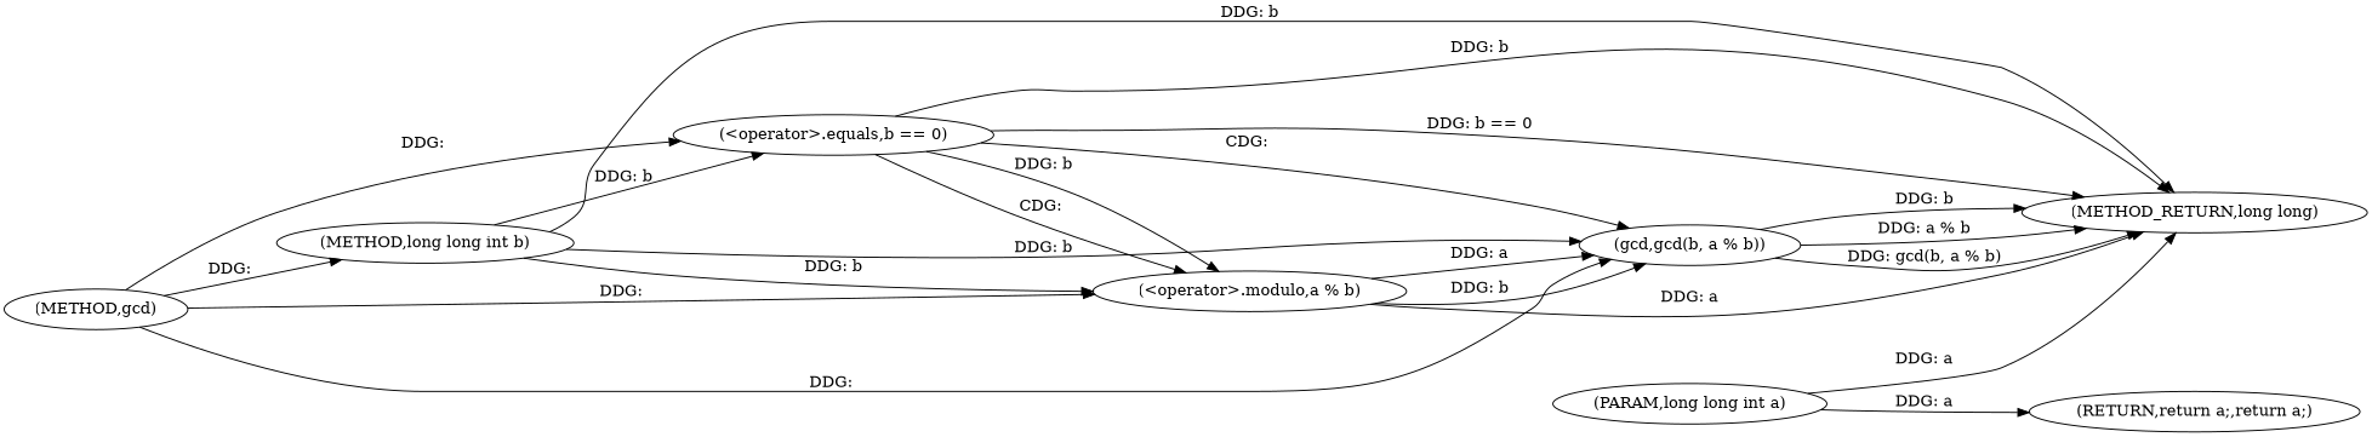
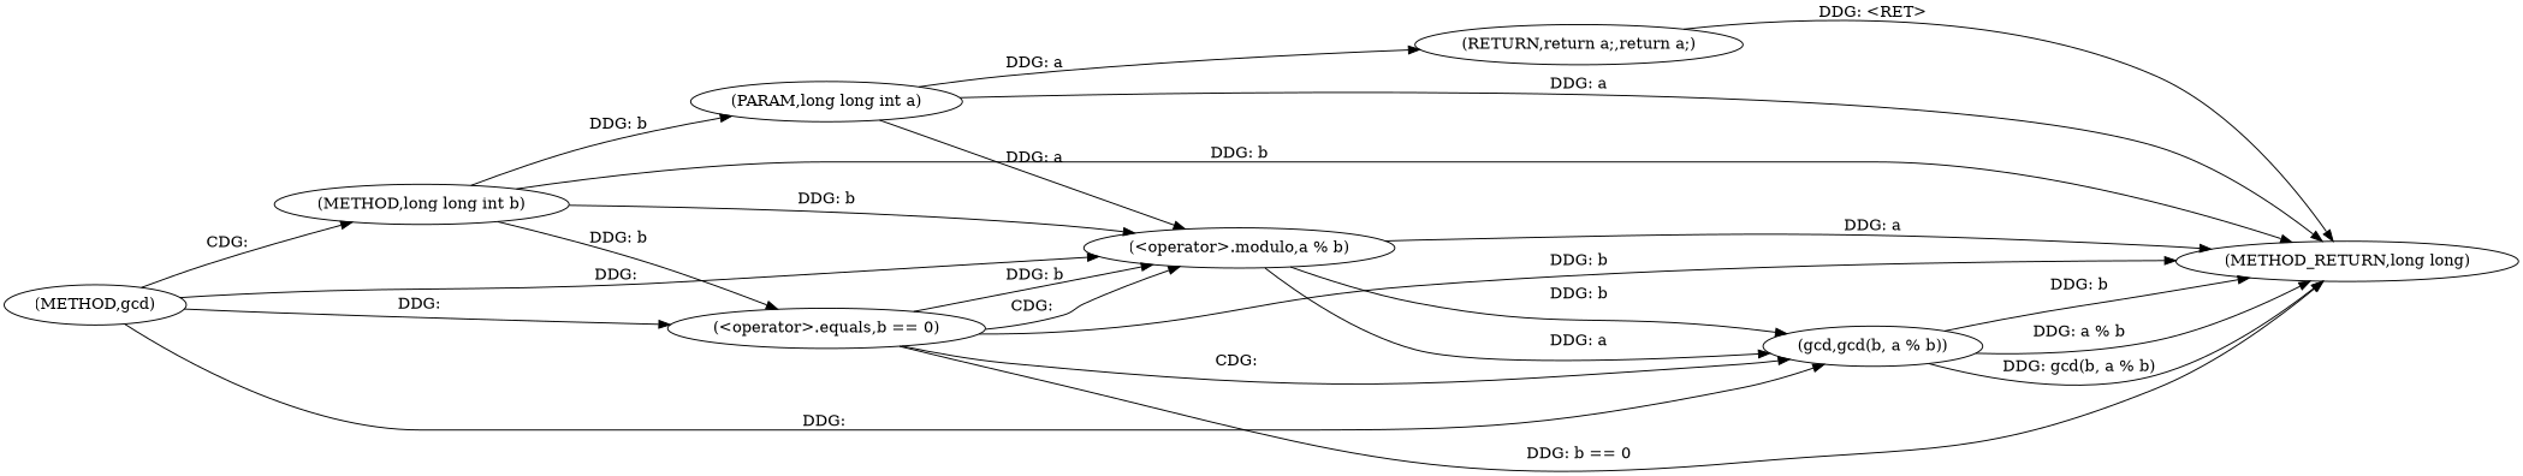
  digraph {
    rankdir=LR
    n1 [label="(METHOD,gcd)"]
    n2 [label="(METHOD,long long int b)"]
    n3 [label="(<operator>.equals,b == 0)"]
    n4 [label="(gcd,gcd(b, a % b))"]
    n5 [label="(<operator>.modulo,a % b)"]
    n6 [label="(PARAM,long long int a)"]
    n7 [label="(METHOD_RETURN,long long)"]
    n8 [label="(RETURN,return a;,return a;)"]
-   n1 -> n2 [label="DDG: "]
+   n1 -> n2 [label="CDG: "]
    n1 -> n3 [label="DDG: "]
    n1 -> n4 [label="DDG: "]
    n1 -> n5 [label="DDG: "]
    n2 -> n3 [label="DDG: b"]
-   n2 -> n4 [label="DDG: b"]
+   n2 -> n6 [label="DDG: b"]
    n2 -> n5 [label="DDG: b"]
    n2 -> n7 [label="DDG: b"]
    n3 -> n4 [label="CDG: "]
    n3 -> n5 [label="DDG: b"]
    n3 -> n5 [label="CDG: "]
    n3 -> n7 [label="DDG: b"]
    n3 -> n7 [label="DDG: b == 0"]
    n4 -> n7 [label="DDG: b"]
    n4 -> n7 [label="DDG: a % b"]
    n4 -> n7 [label="DDG: gcd(b, a % b)"]
    n5 -> n4 [label="DDG: b"]
    n5 -> n4 [label="DDG: a"]
    n5 -> n7 [label="DDG: a"]
+   n6 -> n5 [label="DDG: a"]
    n6 -> n7 [label="DDG: a"]
    n6 -> n8 [label="DDG: a"]
+   n8 -> n7 [label="DDG: <RET>"]
  }
